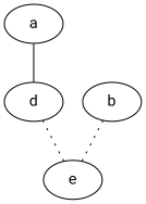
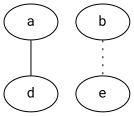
  graph {
    fontname="Roboto Mono"
    node [fontname="Roboto Mono"]
    edge [fontname="Roboto Mono" style=dotted]
    a
    d
    e
    b
    a -- d [style=""]
-   d -- e
    b -- e
  }
